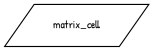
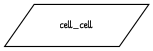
  digraph {
    rankdir=TB
    fontname="Patrick Hand"
-   n1 [color=black fillcolor=white fontname="Patrick Hand" fontsize=10 height=0.2 label=matrix_cell shape=parallelogram style=filled width=0.4]
+   n1 [color=black fillcolor=white fontname="Patrick Hand" fontsize=10 height=0.2 label=cell_cell shape=parallelogram style=filled width=0.4]
  }
